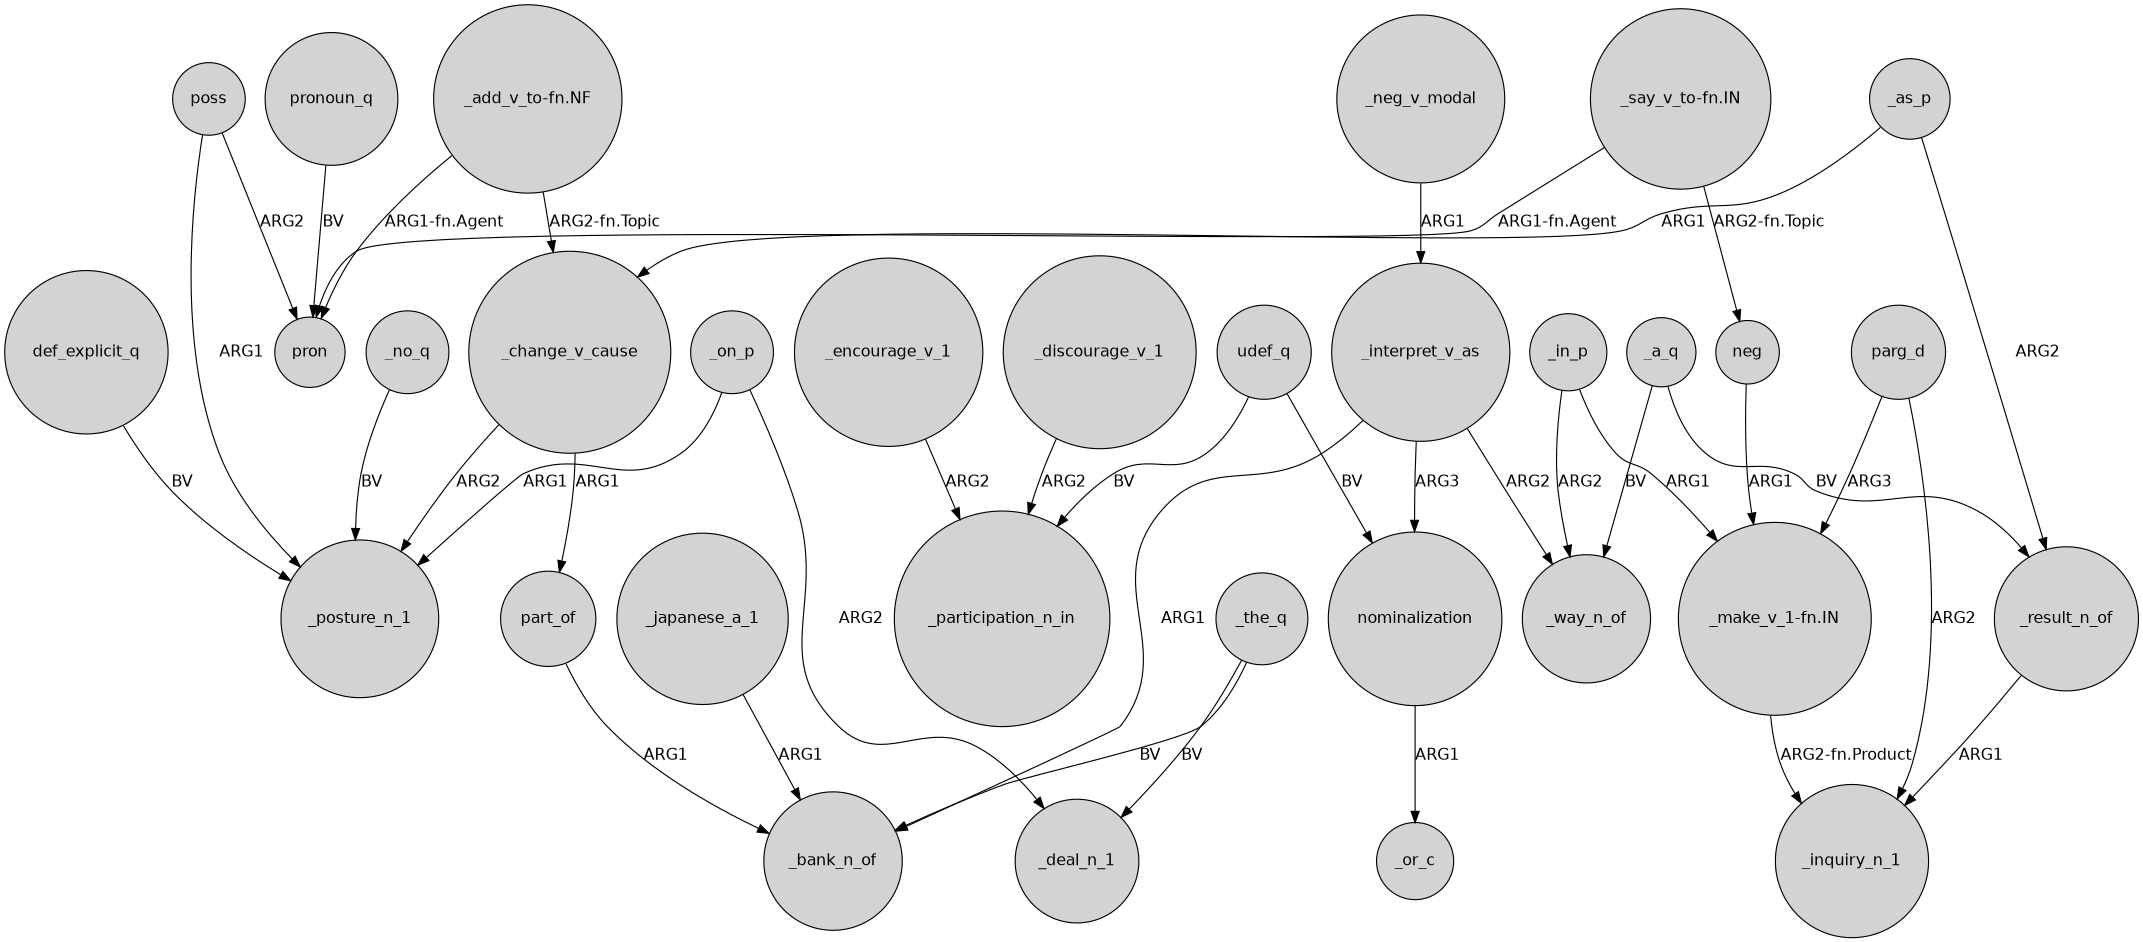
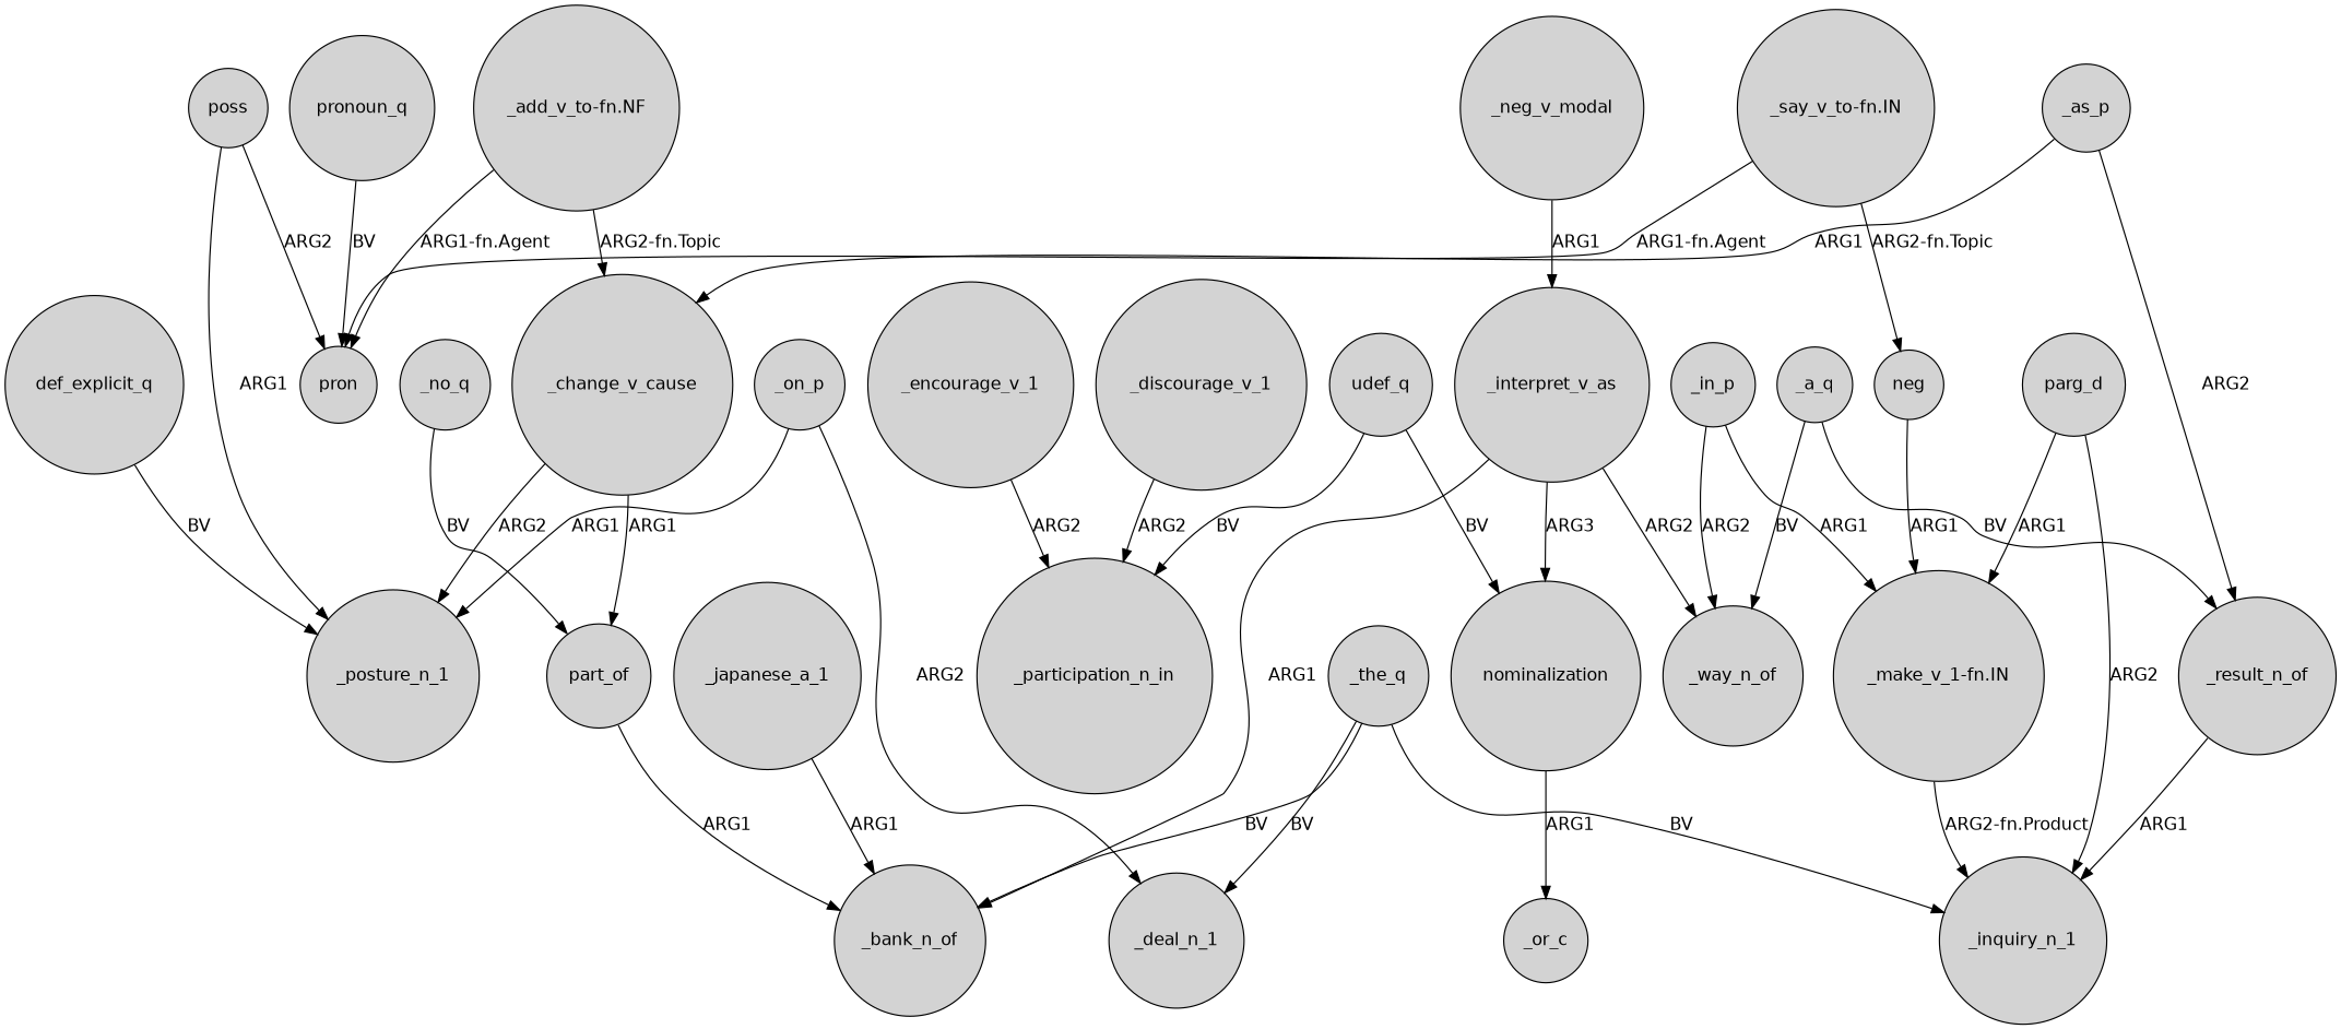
  digraph {
    fontname="DejaVu Sans"
    node [fontname="DejaVu Sans" shape=circle style=filled]
    edge [fontname="DejaVu Sans"]
    _japanese_a_1
    _bank_n_of
    poss
    pron
    _posture_n_1
    _the_q
    _deal_n_1
    _inquiry_n_1
    _in_p
    "_make_v_1-fn.IN"
    _way_n_of
    _no_q
    part_of
    neg
    n15 [label=_neg_v_modal]
    _interpret_v_as
    nominalization
    _or_c
    _a_q
    _result_n_of
    def_explicit_q
    _change_v_cause
    _encourage_v_1
    _participation_n_in
    pronoun_q
    parg_d
    _on_p
    _as_p
    "_add_v_to-fn.NF"
    udef_q
    "_say_v_to-fn.IN"
    _discourage_v_1
    _japanese_a_1 -> _bank_n_of [label=ARG1]
    poss -> pron [label=ARG2]
    poss -> _posture_n_1 [label=ARG1]
    _the_q -> _bank_n_of [label=BV]
    _the_q -> _deal_n_1 [label=BV]
+   _the_q -> _inquiry_n_1 [label=BV]
    _in_p -> "_make_v_1-fn.IN" [label=ARG1]
    _in_p -> _way_n_of [label=ARG2]
    "_make_v_1-fn.IN" -> _inquiry_n_1 [label="ARG2-fn.Product"]
-   _no_q -> _posture_n_1 [label=BV]
+   _no_q -> part_of [label=BV]
    part_of -> _bank_n_of [label=ARG1]
    neg -> "_make_v_1-fn.IN" [label=ARG1]
    n15 -> _interpret_v_as [label=ARG1]
    _interpret_v_as -> _bank_n_of [label=ARG1]
    _interpret_v_as -> _way_n_of [label=ARG2]
    _interpret_v_as -> nominalization [label=ARG3]
    nominalization -> _or_c [label=ARG1]
    _a_q -> _way_n_of [label=BV]
    _a_q -> _result_n_of [label=BV]
    _result_n_of -> _inquiry_n_1 [label=ARG1]
    def_explicit_q -> _posture_n_1 [label=BV]
    _change_v_cause -> _posture_n_1 [label=ARG2]
    _change_v_cause -> part_of [label=ARG1]
    _encourage_v_1 -> _participation_n_in [label=ARG2]
    pronoun_q -> pron [label=BV]
    parg_d -> _inquiry_n_1 [label=ARG2]
-   parg_d -> "_make_v_1-fn.IN" [label=ARG3]
+   parg_d -> "_make_v_1-fn.IN" [label=ARG1]
    _on_p -> _posture_n_1 [label=ARG1]
    _on_p -> _deal_n_1 [label=ARG2]
    _as_p -> _result_n_of [label=ARG2]
    _as_p -> _change_v_cause [label=ARG1]
    "_add_v_to-fn.NF" -> pron [label="ARG1-fn.Agent"]
    "_add_v_to-fn.NF" -> _change_v_cause [label="ARG2-fn.Topic"]
    udef_q -> nominalization [label=BV]
    udef_q -> _participation_n_in [label=BV]
    "_say_v_to-fn.IN" -> pron [label="ARG1-fn.Agent"]
    "_say_v_to-fn.IN" -> neg [label="ARG2-fn.Topic"]
    _discourage_v_1 -> _participation_n_in [label=ARG2]
  }
